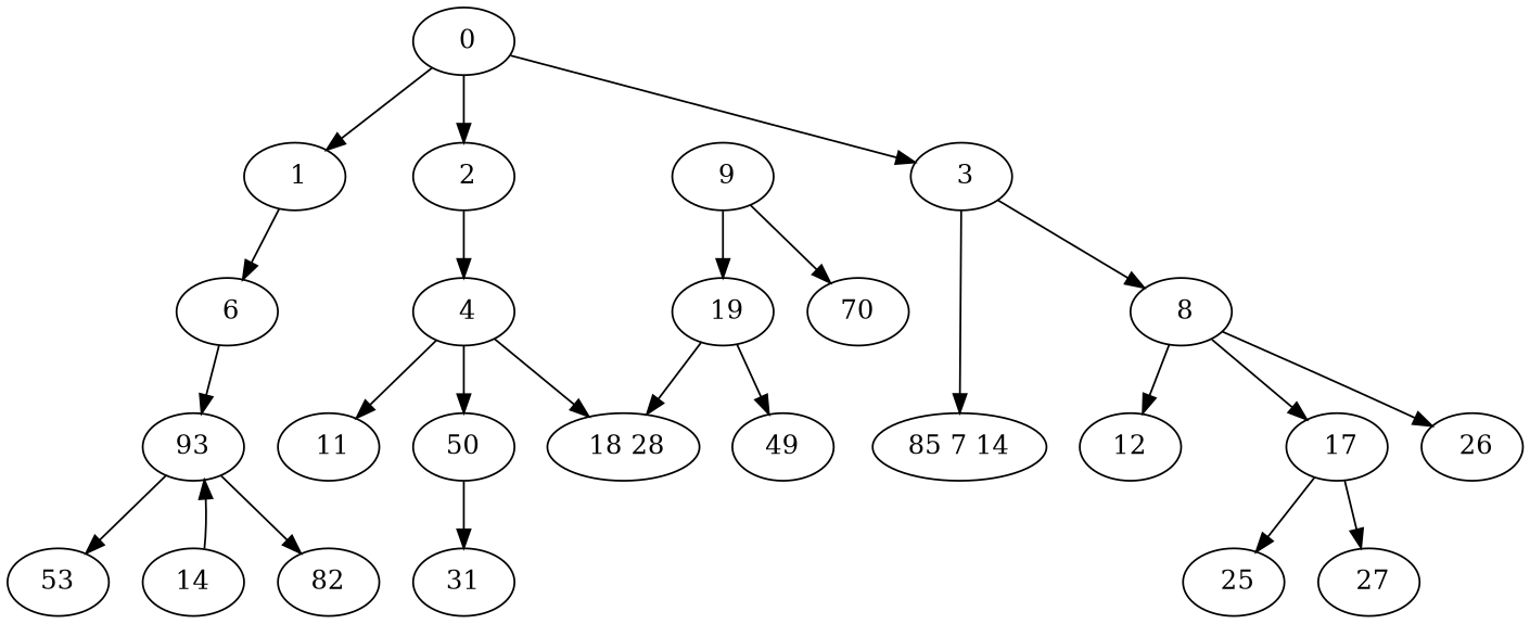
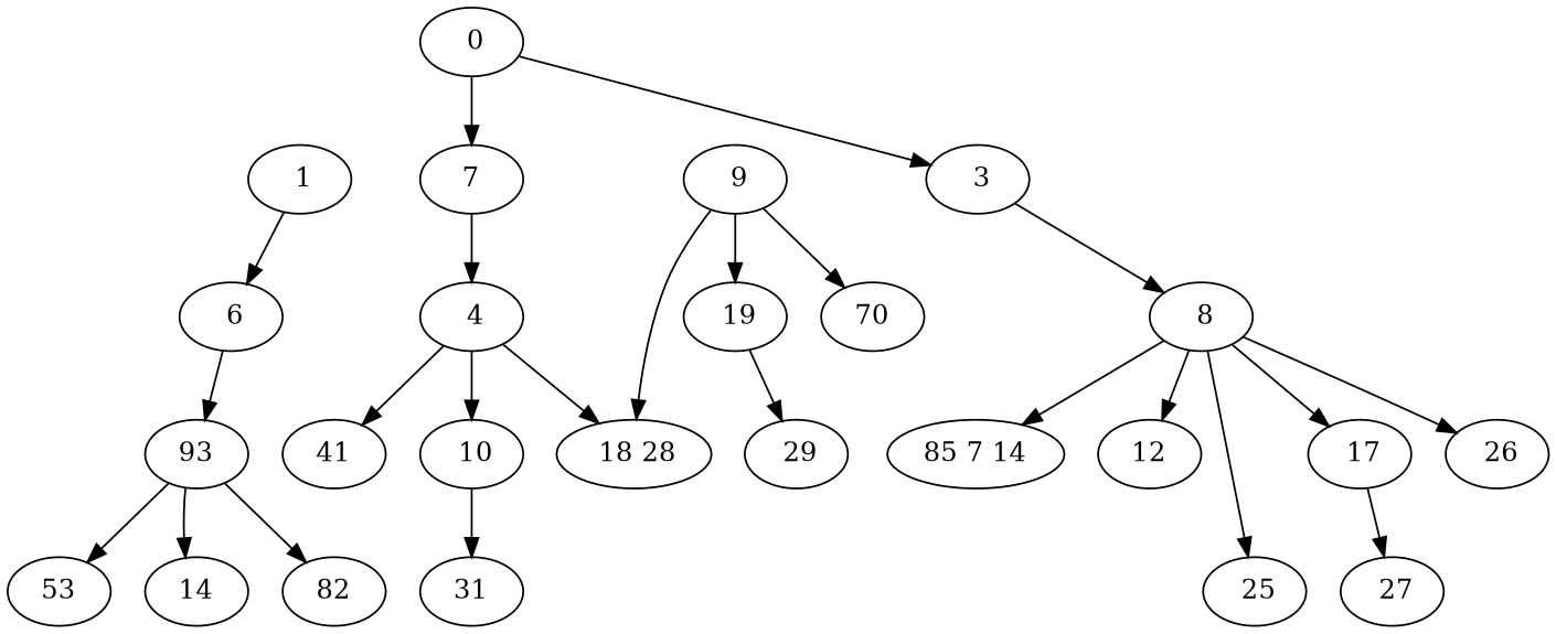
  digraph {
    " 0"
    " 1"
-   " 2"
+   " 2" [label=7]
    " 3"
    " 6"
    " 4"
    n7 [label="85 7 14"]
    " 8"
-   " 11"
-   " 10" [label=50]
+   " 11" [label=41]
+   " 10"
    " 18 28"
    n12 [label=93]
    n13 [label=12]
    " 17"
    " 26"
    " 9"
    " 19"
    n18 [label=70]
    n19 [label=31]
    n20 [label=53]
    n21 [label=14]
    n22 [label=82]
-   " 29" [label=49]
+   " 29"
    " 25"
    " 27"
-   " 0" -> " 1"
    " 0" -> " 2"
    " 0" -> " 3"
    " 1" -> " 6"
    " 2" -> " 4"
-   " 3" -> n7
+   " 8" -> n7
    " 3" -> " 8"
    " 6" -> n12
    " 4" -> " 11"
    " 4" -> " 10"
    " 4" -> " 18 28"
    " 8" -> n13
    " 8" -> " 17"
    " 8" -> " 26"
    " 10" -> n19
    n12 -> n20
-   n21 -> n12
+   n12 -> n21
    n12 -> n22
-   " 17" -> " 25"
+   " 8" -> " 25"
    " 17" -> " 27"
-   " 19" -> " 18 28"
+   " 9" -> " 18 28"
    " 9" -> " 19"
    " 9" -> n18
    " 19" -> " 29"
  }
